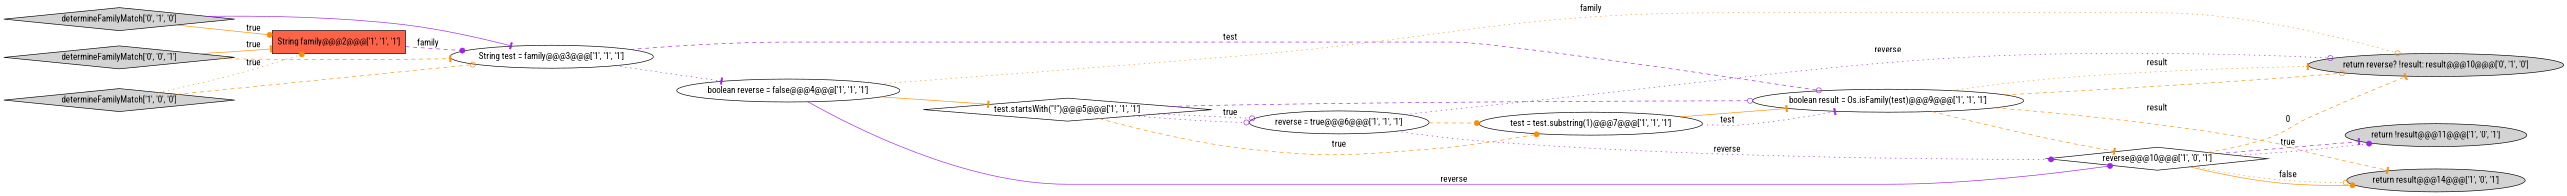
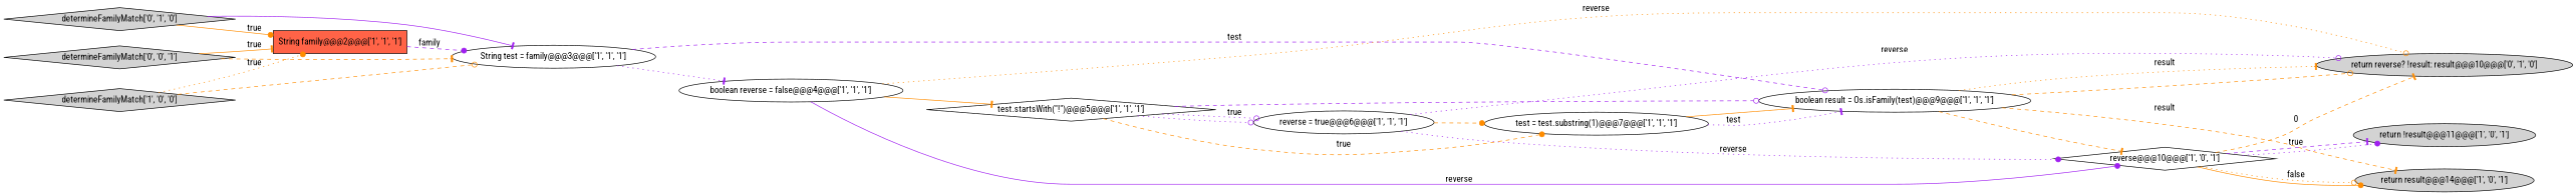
  digraph {
    fontname="Roboto Condensed"
    rankdir=LR
    node [fillcolor=white fontname="Roboto Condensed" shape=ellipse style=filled]
    edge [arrowhead=tee color=darkorange fontname="Roboto Condensed" style=dashed]
    n1 [label="boolean result = Os.isFamily(test)@@@9@@@['1', '1', '1']"]
    n2 [fillcolor=lightgray label="return result@@@14@@@['1', '0', '1']"]
    n3 [fillcolor=lightgray label="return reverse? !result: result@@@10@@@['0', '1', '0']"]
    n4 [label="reverse@@@10@@@['1', '0', '1']" shape=diamond]
    n5 [fillcolor=lightgray label="return !result@@@11@@@['1', '0', '1']"]
    n6 [label="reverse = true@@@6@@@['1', '1', '1']"]
    n7 [label="test = test.substring(1)@@@7@@@['1', '1', '1']"]
    n8 [label="String test = family@@@3@@@['1', '1', '1']"]
    n9 [label="boolean reverse = false@@@4@@@['1', '1', '1']"]
    n10 [label="test.startsWith(\"!\")@@@5@@@['1', '1', '1']" shape=diamond]
    n11 [fillcolor=lightgray label="determineFamilyMatch['0', '1', '0']" shape=diamond]
    n12 [fillcolor=tomato label="String family@@@2@@@['1', '1', '1']" shape=box]
    n13 [fillcolor=lightgray label="determineFamilyMatch['0', '0', '1']" shape=diamond]
    n14 [fillcolor=lightgray label="determineFamilyMatch['1', '0', '0']" shape=diamond]
    n1 -> n2 [label=result]
    n1 -> n3 [arrowhead=odot]
    n1 -> n3 [label=result style=dotted]
    n1 -> n4
    n4 -> n2 [arrowhead=odot label=false style=dotted]
    n4 -> n2 [arrowhead=dot style=solid]
    n4 -> n3 [label=0]
    n4 -> n5 [color=purple label=true]
    n4 -> n5 [arrowhead=dot color=purple style=dotted]
    n6 -> n3 [arrowhead=odot color=purple label=reverse style=dotted]
    n6 -> n4 [arrowhead=dot color=purple label=reverse style=dotted]
    n6 -> n7 [arrowhead=dot]
    n7 -> n1 [color=purple label=test style=dotted]
    n7 -> n1 [style=solid]
    n8 -> n1 [arrowhead=odot color=purple label=test]
    n8 -> n9 [color=purple style=dotted]
-   n9 -> n3 [arrowhead=odot label=family style=dotted]
+   n9 -> n3 [arrowhead=odot label=reverse style=dotted]
    n9 -> n4 [arrowhead=dot color=purple label=reverse style=solid]
    n9 -> n10 [style=solid]
    n10 -> n1 [arrowhead=odot color=purple]
    n10 -> n6 [arrowhead=odot color=purple style=dotted]
    n10 -> n6 [arrowhead=odot color=purple label=true style=dotted]
    n10 -> n7 [arrowhead=dot label=true]
    n11 -> n8 [color=purple style=solid]
    n11 -> n12 [arrowhead=dot label=true style=solid]
    n12 -> n8 [arrowhead=dot color=purple label=family]
    n13 -> n8
    n13 -> n12 [label=true style=solid]
    n14 -> n8 [arrowhead=odot]
    n14 -> n12 [arrowhead=dot label=true style=dotted]
  }
